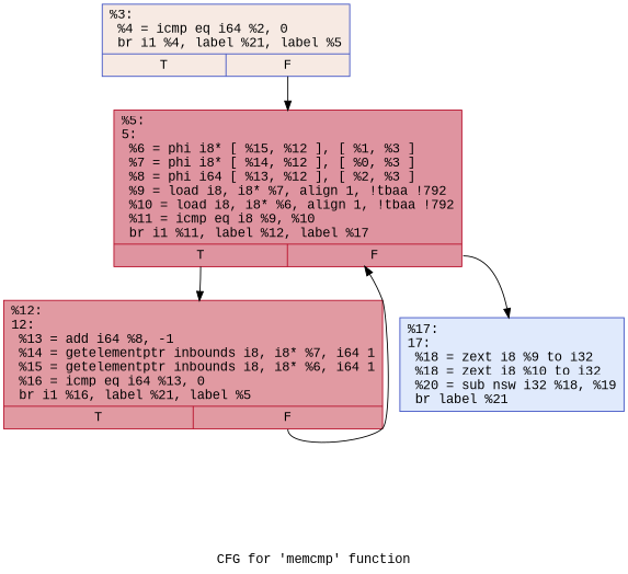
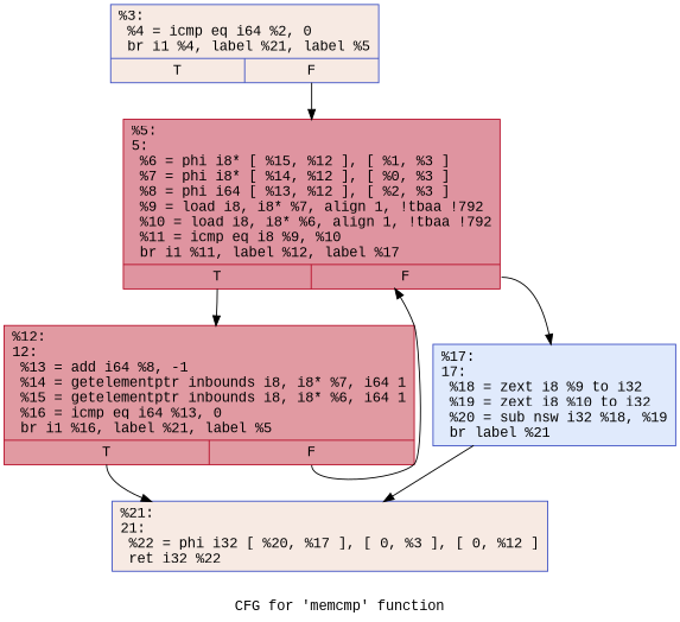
  digraph {
    fontname="Liberation Mono"
    label="CFG for 'memcmp' function"
    node [color="#3d50c3ff" fillcolor="#eed0c070" fontname="Liberation Mono" shape=record style=filled]
    edge [fontname="Liberation Mono" tailport=s1]
    n1 [label="{%3:\l  %4 = icmp eq i64 %2, 0\l  br i1 %4, label %21, label %5\l|{<s0>T|<s1>F}}"]
    n2 [color="#b70d28ff" fillcolor="#b70d2870" label="{%5:\l5:                                                \l  %6 = phi i8* [ %15, %12 ], [ %1, %3 ]\l  %7 = phi i8* [ %14, %12 ], [ %0, %3 ]\l  %8 = phi i64 [ %13, %12 ], [ %2, %3 ]\l  %9 = load i8, i8* %7, align 1, !tbaa !792\l  %10 = load i8, i8* %6, align 1, !tbaa !792\l  %11 = icmp eq i8 %9, %10\l  br i1 %11, label %12, label %17\l|{<s0>T|<s1>F}}"]
+   n3 [label="{%21:\l21:                                               \l  %22 = phi i32 [ %20, %17 ], [ 0, %3 ], [ 0, %12 ]\l  ret i32 %22\l}"]
    n4 [color="#b70d28ff" fillcolor="#bb1b2c70" label="{%12:\l12:                                               \l  %13 = add i64 %8, -1\l  %14 = getelementptr inbounds i8, i8* %7, i64 1\l  %15 = getelementptr inbounds i8, i8* %6, i64 1\l  %16 = icmp eq i64 %13, 0\l  br i1 %16, label %21, label %5\l|{<s0>T|<s1>F}}"]
-   n5 [fillcolor="#b9d0f970" label="{%17:\l17:                                               \l  %18 = zext i8 %9 to i32\l  %18 = zext i8 %10 to i32\l  %20 = sub nsw i32 %18, %19\l  br label %21\l}"]
+   n5 [fillcolor="#b9d0f970" label="{%17:\l17:                                               \l  %18 = zext i8 %9 to i32\l  %19 = zext i8 %10 to i32\l  %20 = sub nsw i32 %18, %19\l  br label %21\l}"]
    n1 -> n2
    n2 -> n4 [tailport=s0]
    n2 -> n5
    n4 -> n2
+   n4 -> n3 [tailport=s0]
+   n5 -> n3 [tailport=s0]
  }
